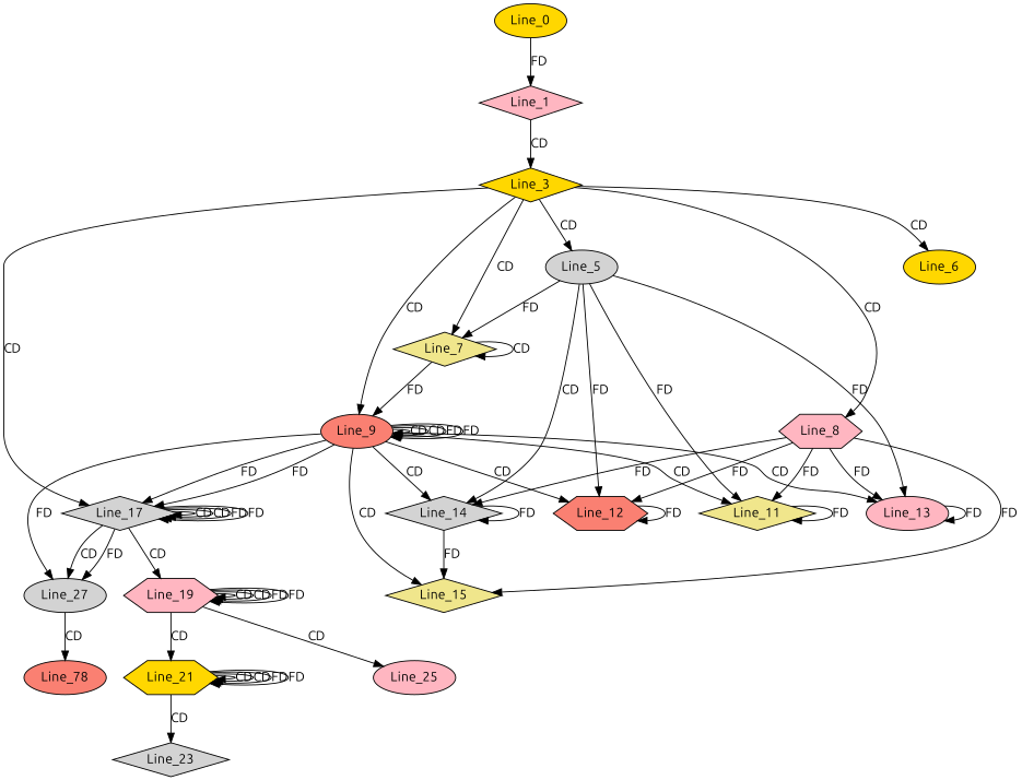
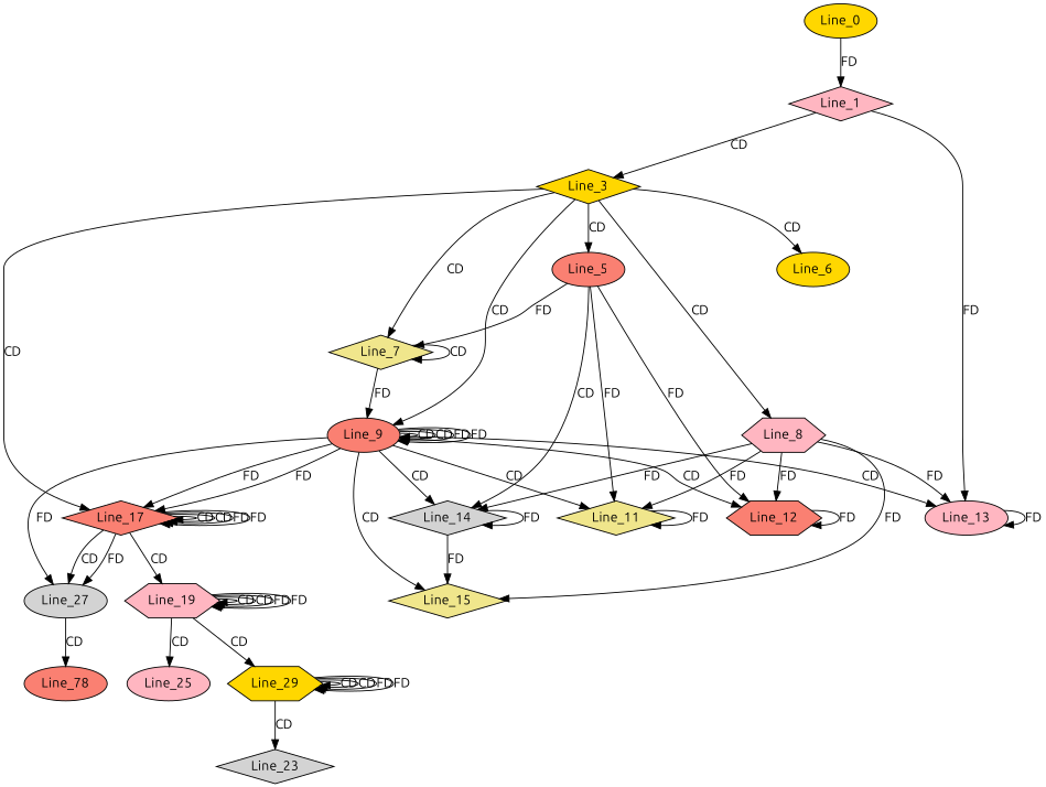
  digraph {
    fontname=Ubuntu
    node [fillcolor=lightpink fontname=Ubuntu shape=diamond style=filled]
    edge [fontname=Ubuntu]
    Line_1
    Line_0 [fillcolor=gold shape=ellipse]
    Line_3 [fillcolor=gold]
-   Line_5 [fillcolor=lightgrey shape=ellipse]
+   Line_5 [fillcolor=salmon shape=ellipse]
    Line_6 [fillcolor=gold shape=ellipse]
    Line_7 [fillcolor=khaki]
    Line_8 [shape=hexagon]
    Line_9 [fillcolor=salmon shape=ellipse]
-   Line_17 [fillcolor=lightgrey]
+   Line_17 [fillcolor=salmon]
    Line_11 [fillcolor=khaki]
    Line_12 [fillcolor=salmon shape=hexagon]
    Line_13 [shape=ellipse]
    Line_14 [fillcolor=lightgrey]
    Line_15 [fillcolor=khaki]
    Line_27 [fillcolor=lightgrey shape=ellipse]
    Line_19 [shape=hexagon]
    n17 [fillcolor=salmon label=Line_78 shape=ellipse]
-   Line_21 [fillcolor=gold shape=hexagon]
+   Line_21 [fillcolor=gold shape=hexagon label=Line_29]
    Line_25 [shape=ellipse]
    Line_23 [fillcolor=lightgrey]
    Line_1 -> Line_3 [label=CD]
    Line_0 -> Line_1 [label=FD]
    Line_3 -> Line_5 [label=CD]
    Line_3 -> Line_6 [label=CD]
    Line_3 -> Line_7 [label=CD]
    Line_3 -> Line_8 [label=CD]
    Line_3 -> Line_9 [label=CD]
    Line_3 -> Line_17 [label=CD]
    Line_5 -> Line_7 [label=FD]
    Line_5 -> Line_11 [label=FD]
    Line_5 -> Line_12 [label=FD]
-   Line_5 -> Line_13 [label=FD]
+   Line_1 -> Line_13 [label=FD]
    Line_5 -> Line_14 [label=CD]
    Line_7 -> Line_7 [label=CD]
    Line_7 -> Line_9 [label=FD]
    Line_8 -> Line_11 [label=FD]
    Line_8 -> Line_12 [label=FD]
    Line_8 -> Line_13 [label=FD]
    Line_8 -> Line_14 [label=FD]
    Line_8 -> Line_15 [label=FD]
    Line_9 -> Line_9 [label=CD]
    Line_9 -> Line_9 [label=CD]
    Line_9 -> Line_9 [label=FD]
    Line_9 -> Line_9 [label=FD]
    Line_9 -> Line_17 [label=FD]
    Line_9 -> Line_17 [label=FD]
    Line_9 -> Line_11 [label=CD]
    Line_9 -> Line_12 [label=CD]
    Line_9 -> Line_13 [label=CD]
    Line_9 -> Line_14 [label=CD]
    Line_9 -> Line_15 [label=CD]
    Line_9 -> Line_27 [label=FD]
    Line_17 -> Line_17 [label=CD]
    Line_17 -> Line_17 [label=CD]
    Line_17 -> Line_17 [label=FD]
    Line_17 -> Line_17 [label=FD]
    Line_17 -> Line_27 [label=CD]
    Line_17 -> Line_27 [label=FD]
    Line_17 -> Line_19 [label=CD]
    Line_11 -> Line_11 [label=FD]
    Line_12 -> Line_12 [label=FD]
    Line_13 -> Line_13 [label=FD]
    Line_14 -> Line_14 [label=FD]
    Line_14 -> Line_15 [label=FD]
    Line_27 -> n17 [label=CD]
    Line_19 -> Line_19 [label=CD]
    Line_19 -> Line_19 [label=CD]
    Line_19 -> Line_19 [label=FD]
    Line_19 -> Line_19 [label=FD]
    Line_19 -> Line_21 [label=CD]
    Line_19 -> Line_25 [label=CD]
    Line_21 -> Line_21 [label=CD]
    Line_21 -> Line_21 [label=CD]
    Line_21 -> Line_21 [label=FD]
    Line_21 -> Line_21 [label=FD]
    Line_21 -> Line_23 [label=CD]
  }
